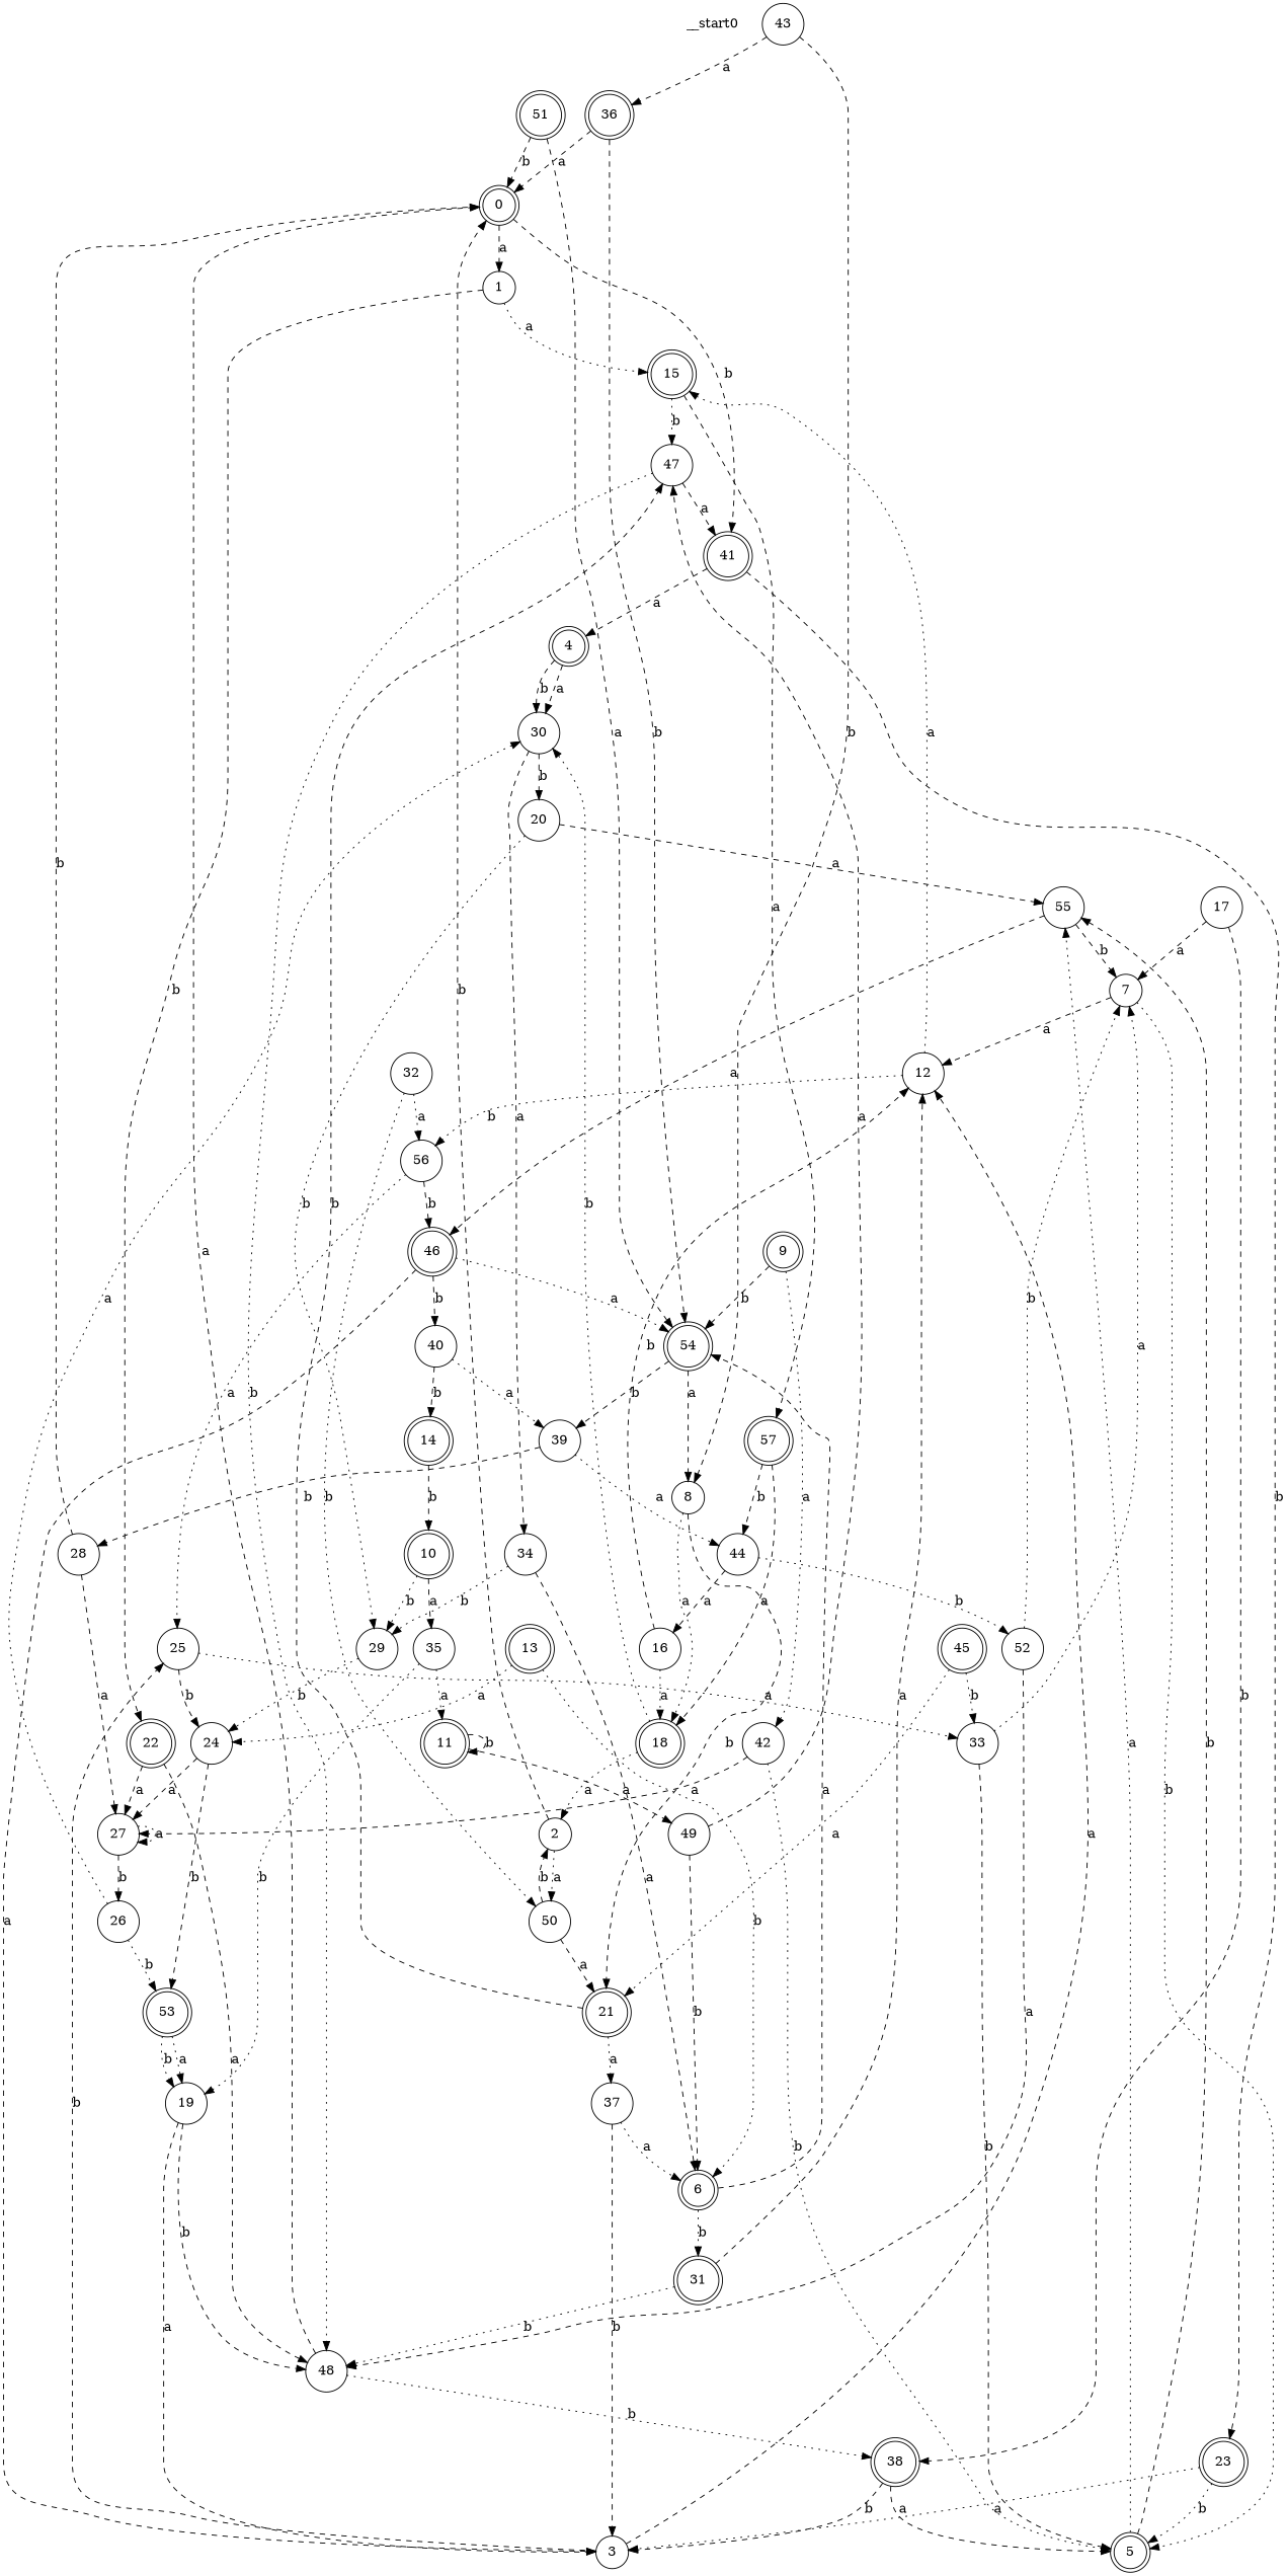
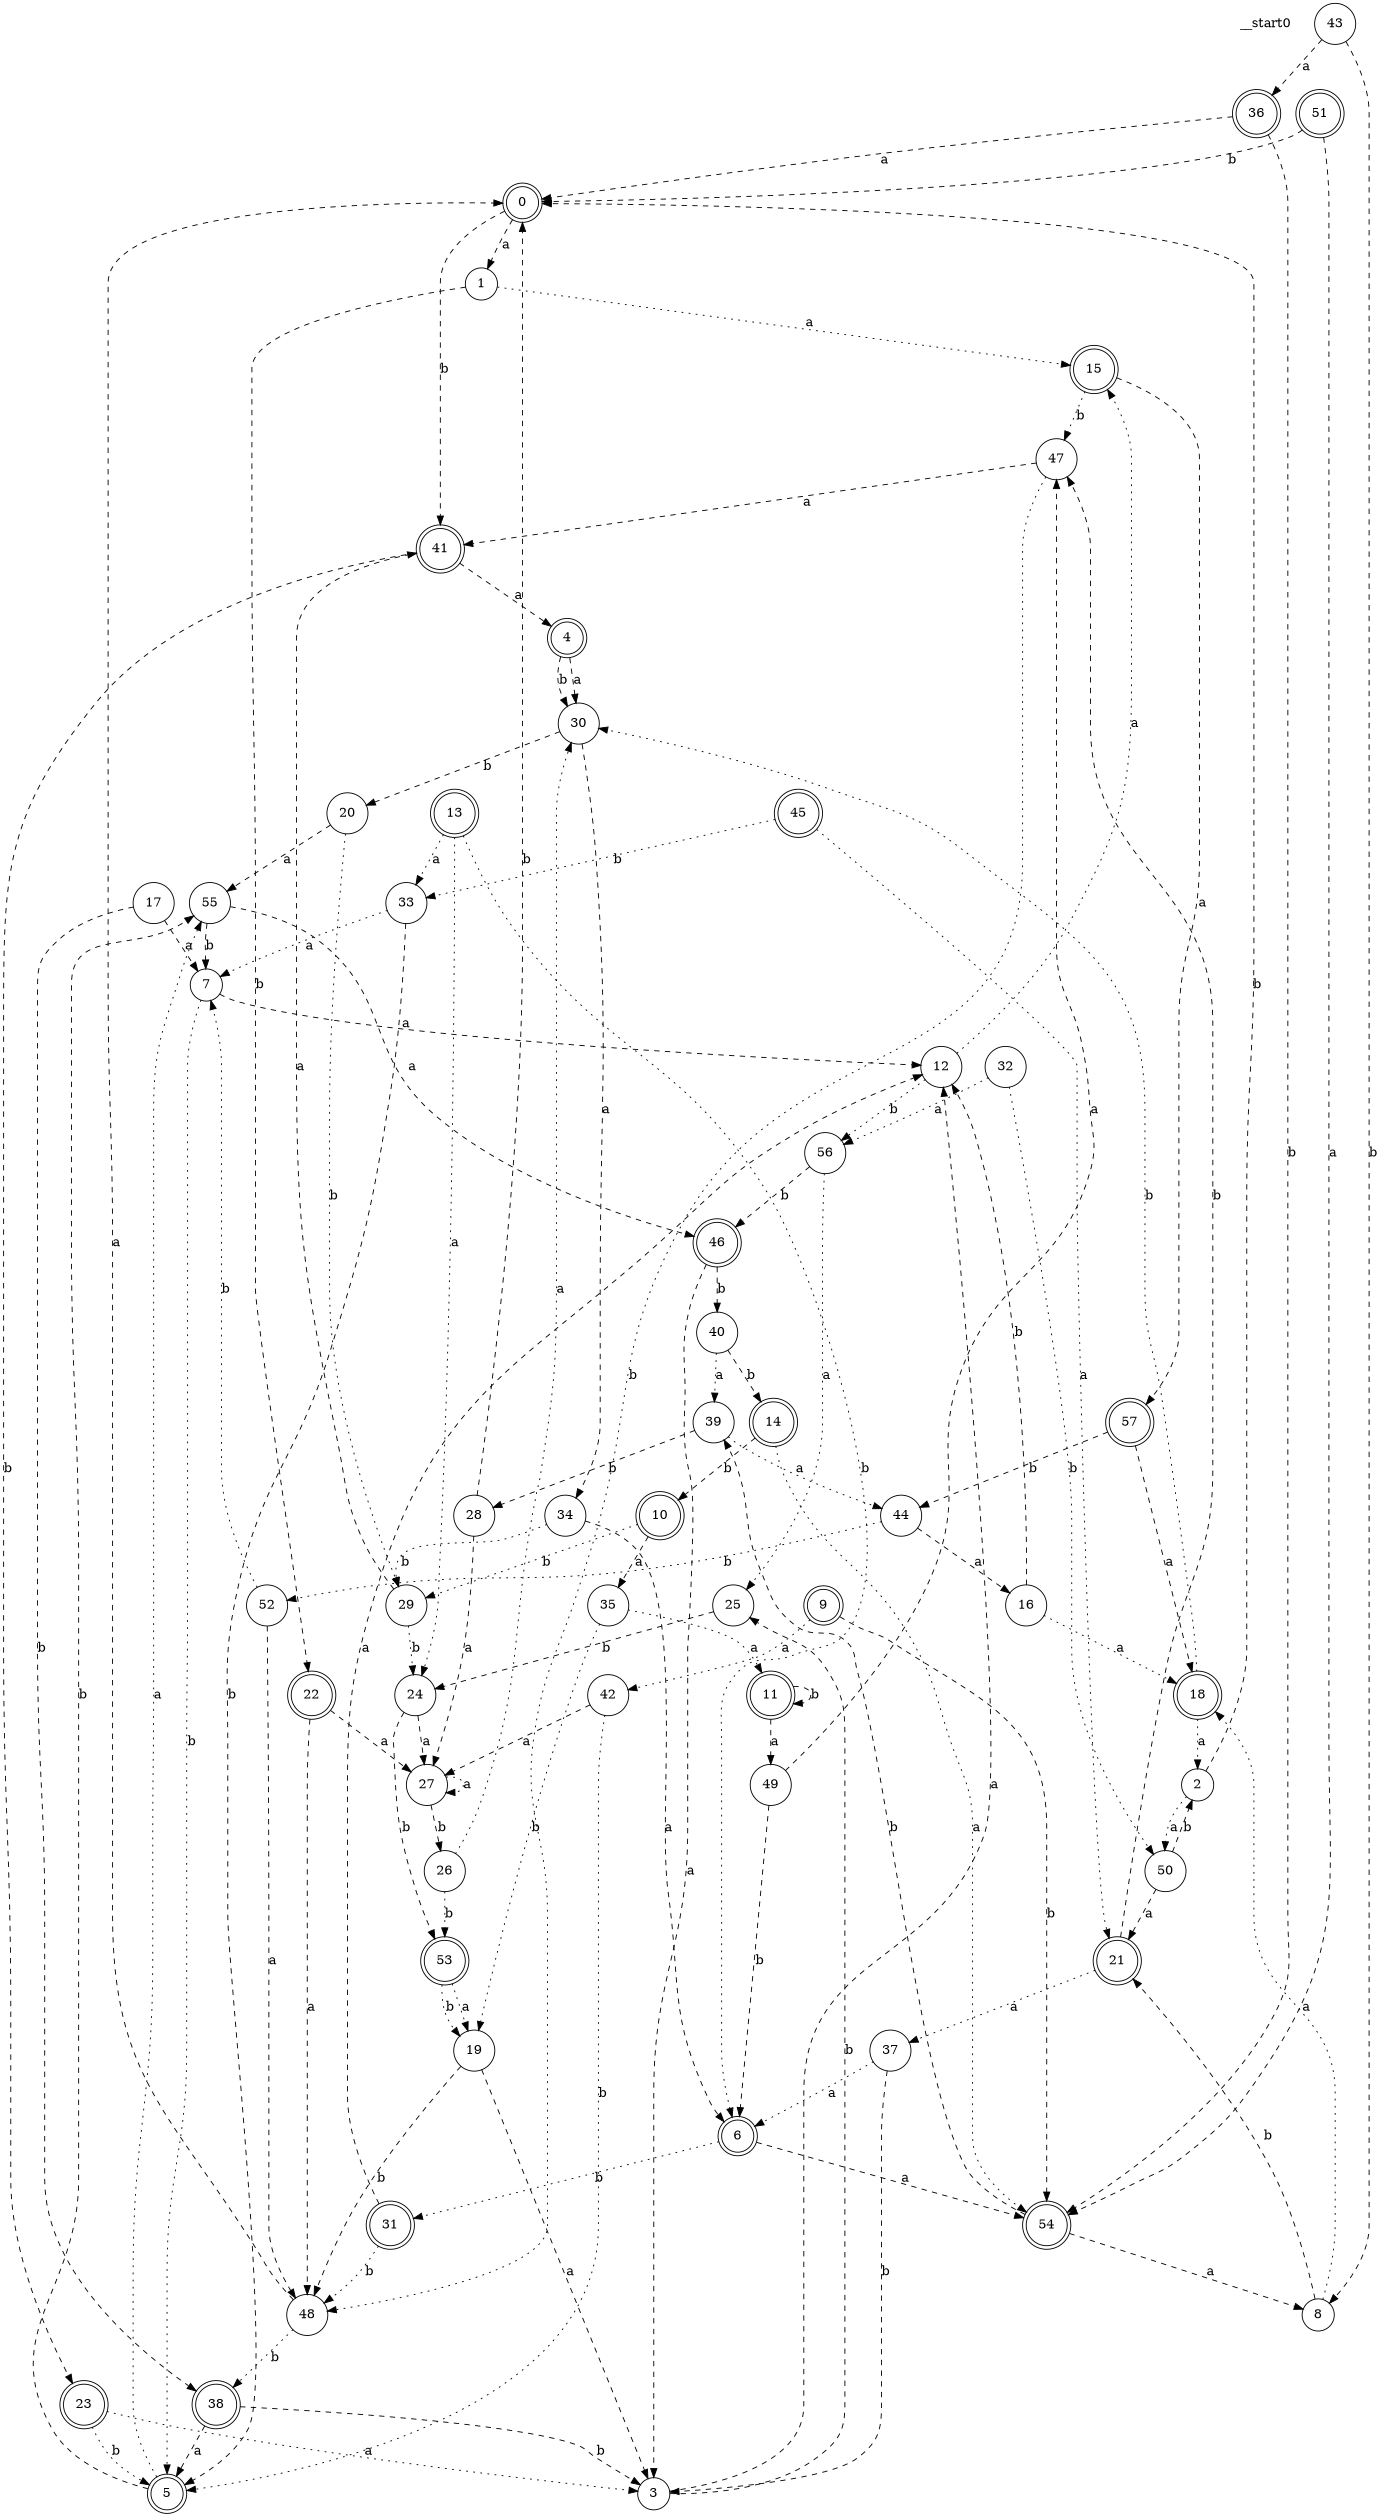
  digraph {
    fontname="DejaVu Serif"
    rankdir=TB
    node [fontname="DejaVu Serif" shape=circle color=black fillcolor=white style=filled]
    edge [fontname="DejaVu Serif" style=dashed]
    __start0 [shape=none color="" fillcolor="" style=""]
    n2 [label=0 shape=doublecircle style="rounded,filled"]
    n3 [label=1]
    n4 [label=41 shape=doublecircle style="rounded,filled"]
    n5 [label=15 shape=doublecircle style="rounded,filled"]
    n6 [label=22 shape=doublecircle style="rounded,filled"]
    n7 [label=4 shape=doublecircle style="rounded,filled"]
    n8 [label=23 shape=doublecircle style="rounded,filled"]
    n9 [label=47]
    n10 [label=57 shape=doublecircle style="rounded,filled"]
    n11 [label=48]
    n12 [label=27]
    n13 [label=2]
    n14 [label=50]
    n15 [label=21 shape=doublecircle style="rounded,filled"]
    n16 [label=3]
    n17 [label=12]
    n18 [label=25]
    n19 [label=56]
    n20 [label=24]
    n21 [label=33]
    n22 [label=30]
    n23 [label=20]
    n24 [label=34]
    n25 [label=5 shape=doublecircle style="rounded,filled"]
    n26 [label=55]
    n27 [label=7]
    n28 [label=46 shape=doublecircle style="rounded,filled"]
    n29 [label=6 shape=doublecircle style="rounded,filled"]
    n30 [label=31 shape=doublecircle style="rounded,filled"]
    n31 [label=54 shape=doublecircle]
    n32 [label=8]
    n33 [label=39]
    n34 [label=18 shape=doublecircle style="rounded,filled"]
    n35 [label=37]
    n36 [label=9 shape=doublecircle style="rounded,filled"]
    n37 [label=42]
    n38 [label=10 shape=doublecircle style="rounded,filled"]
    n39 [label=29]
    n40 [label=35]
    n41 [label=11 shape=doublecircle style="rounded,filled"]
    n42 [label=19]
    n43 [label=49]
    n44 [label=13 shape=doublecircle style="rounded,filled"]
    n45 [label=53 shape=doublecircle style="rounded,filled"]
    n46 [label=14 shape=doublecircle style="rounded,filled"]
    n47 [label=44]
    n48 [label=16]
    n49 [label=17]
    n50 [label=38 shape=doublecircle style="rounded,filled"]
    n51 [label=26]
    n52 [label=28]
    n53 [label=32]
    n54 [label=36 shape=doublecircle style="rounded,filled"]
    n55 [label=52]
    n56 [label=40]
    n57 [label=43]
    n58 [label=45 shape=doublecircle style="rounded,filled"]
    n59 [label=51 shape=doublecircle style="rounded,filled"]
    n2 -> n3 [label=a]
    n2 -> n4 [label=b]
    n3 -> n5 [label=a style=dotted]
    n3 -> n6 [label=b]
    n4 -> n7 [label=a]
    n4 -> n8 [label=b]
    n5 -> n9 [label=b style=dotted]
    n5 -> n10 [label=a]
    n6 -> n11 [label=a]
    n6 -> n12 [label=a]
    n7 -> n22 [label=a]
    n7 -> n22 [label=b]
    n8 -> n16 [label=a style=dotted]
    n8 -> n25 [label=b style=dotted]
    n9 -> n4 [label=a]
    n9 -> n11 [label=b style=dotted]
    n10 -> n34 [label=a]
    n10 -> n47 [label=b]
    n11 -> n2 [label=a]
    n11 -> n50 [label=b style=dotted]
    n12 -> n12 [label=a style=dotted]
    n12 -> n51 [label=b]
    n13 -> n2 [label=b]
    n13 -> n14 [label=a style=dotted]
    n14 -> n13 [label=b]
    n14 -> n15 [label=a]
    n15 -> n9 [label=b]
    n15 -> n35 [label=a style=dotted]
    n16 -> n17 [label=a]
    n16 -> n18 [label=b]
    n17 -> n5 [label=a style=dotted]
    n17 -> n19 [label=b style=dotted]
    n18 -> n20 [label=b]
-   n18 -> n21 [label=a style=dotted]
+   n44 -> n21 [label=a style=dotted]
    n19 -> n18 [label=a style=dotted]
    n19 -> n28 [label=b]
    n20 -> n12 [label=a]
    n20 -> n45 [label=b]
    n21 -> n25 [label=b]
    n21 -> n27 [label=a style=dotted]
    n22 -> n23 [label=b]
    n22 -> n24 [label=a]
    n23 -> n26 [label=a]
    n23 -> n39 [label=b style=dotted]
    n24 -> n29 [label=a]
    n24 -> n39 [label=b style=dotted]
    n25 -> n26 [label=a style=dotted]
    n25 -> n26 [label=b]
    n26 -> n27 [label=b]
    n26 -> n28 [label=a]
    n27 -> n17 [label=a]
    n27 -> n25 [label=b style=dotted]
    n28 -> n16 [label=a]
    n28 -> n56 [label=b]
    n29 -> n30 [label=b style=dotted]
    n29 -> n31 [label=a]
    n30 -> n11 [label=b style=dotted]
    n30 -> n17 [label=a]
    n31 -> n32 [label=a]
    n31 -> n33 [label=b]
    n32 -> n15 [label=b]
    n32 -> n34 [label=a style=dotted]
    n33 -> n47 [label=a style=dotted]
    n33 -> n52 [label=b]
    n34 -> n13 [label=a style=dotted]
    n34 -> n22 [label=b style=dotted]
    n35 -> n16 [label=b]
    n35 -> n29 [label=a style=dotted]
    n36 -> n31 [label=b]
    n36 -> n37 [label=a style=dotted]
    n37 -> n12 [label=a]
    n37 -> n25 [label=b style=dotted]
    n38 -> n39 [label=b style=dotted]
    n38 -> n40 [label=a]
+   n39 -> n4 [label=a]
    n39 -> n20 [label=b style=dotted]
    n40 -> n41 [label=a style=dotted]
    n40 -> n42 [label=b style=dotted]
    n41 -> n41 [label=b]
    n41 -> n43 [label=a]
    n42 -> n11 [label=b]
    n42 -> n16 [label=a]
    n43 -> n9 [label=a]
    n43 -> n29 [label=b]
    n44 -> n20 [label=a style=dotted]
    n44 -> n29 [label=b style=dotted]
    n45 -> n42 [label=a style=dotted]
    n45 -> n42 [label=b style=dotted]
-   n28 -> n31 [label=a style=dotted]
+   n46 -> n31 [label=a style=dotted]
    n46 -> n38 [label=b]
    n47 -> n48 [label=a]
    n47 -> n55 [label=b style=dotted]
    n48 -> n17 [label=b]
    n48 -> n34 [label=a style=dotted]
    n49 -> n27 [label=a]
    n49 -> n50 [label=b]
    n50 -> n16 [label=b]
    n50 -> n25 [label=a]
    n51 -> n22 [label=a style=dotted]
    n51 -> n45 [label=b style=dotted]
    n52 -> n2 [label=b]
    n52 -> n12 [label=a]
    n53 -> n14 [label=b style=dotted]
    n53 -> n19 [label=a style=dotted]
    n54 -> n2 [label=a]
    n54 -> n31 [label=b]
    n55 -> n11 [label=a]
    n55 -> n27 [label=b style=dotted]
    n56 -> n33 [label=a style=dotted]
    n56 -> n46 [label=b]
    n57 -> n32 [label=b]
    n57 -> n54 [label=a]
    n58 -> n15 [label=a style=dotted]
    n58 -> n21 [label=b style=dotted]
    n59 -> n2 [label=b]
    n59 -> n31 [label=a]
  }
